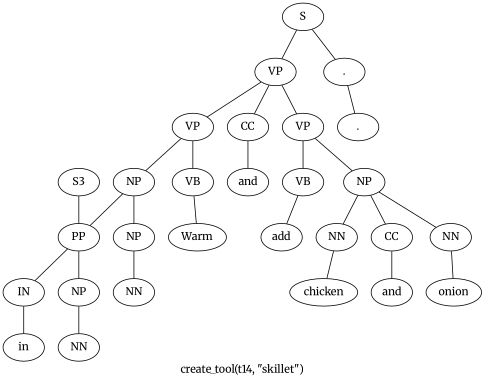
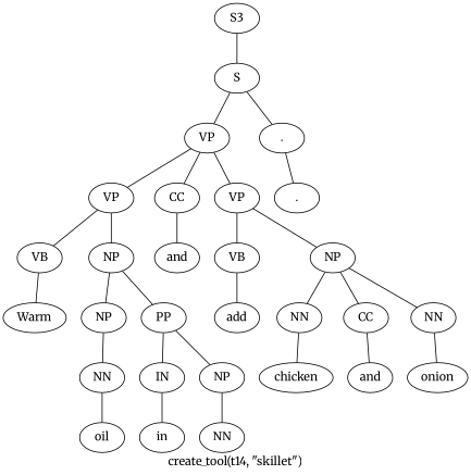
  graph {
    fontname=Merriweather
    label="create_tool(t14, \"skillet\")"
    node [fontname=Merriweather]
    edge [fontname=Merriweather]
    n1 [label=S3]
    n2 [label=S]
    n3 [label=VP]
    n4 [label="."]
    n5 [label=VP]
    n6 [label=CC]
    n7 [label=VP]
    n8 [label="."]
    n9 [label=VB]
    n10 [label=NP]
    n11 [label=and]
    n12 [label=VB]
    n13 [label=NP]
    n14 [label=Warm]
    n15 [label=NP]
    n16 [label=PP]
    n17 [label=NN]
    n18 [label=IN]
    n19 [label=NP]
+   n20 [label=oil]
    n21 [label=in]
    n22 [label=NN]
    n23 [label=add]
    n24 [label=NN]
    n25 [label=CC]
    n26 [label=NN]
    n27 [label=chicken]
    n28 [label=and]
    n29 [label=onion]
-   n1 -- n16
+   n1 -- n2
    n2 -- n3
    n2 -- n4
    n3 -- n5
    n3 -- n6
    n3 -- n7
    n4 -- n8
    n5 -- n9
    n5 -- n10
    n6 -- n11
    n7 -- n12
    n7 -- n13
    n9 -- n14
    n10 -- n15
    n10 -- n16
    n12 -- n23
    n13 -- n24
    n13 -- n25
    n13 -- n26
    n15 -- n17
    n16 -- n18
    n16 -- n19
+   n17 -- n20
    n18 -- n21
    n19 -- n22
    n24 -- n27
    n25 -- n28
    n26 -- n29
  }
